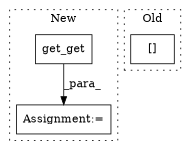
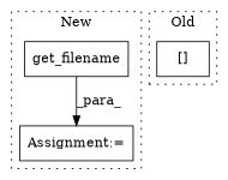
  digraph {
    node [shape=box]
-   n1 [a=32 l="13,1" label=get_get s="1161,1180"]
+   n1 [a=32 l="13,1" label=get_filename s="1161,1180"]
    n2 [a=7 l=1 label="Assignment:=" s=1160]
    n3 [a=2 l="5,1" label="[]" s="1185,1201"]
    subgraph cluster_1 {
      label=New
      style=dotted
      n1
      n2
    }
    subgraph cluster_2 {
      label=Old
      style=dotted
      n3
    }
    n1 -> n2 [label=_para_]
  }
